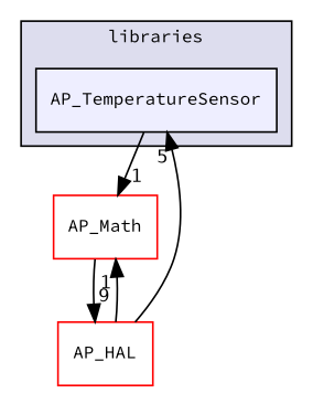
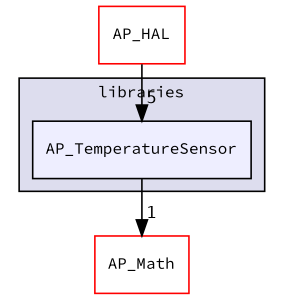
  digraph {
    compound=true
    fontname="Source Code Pro"
    node [fillcolor=white fontname="Source Code Pro" fontsize=10 shape=box style=filled color=red]
    edge [fontname="Source Code Pro" headlabel=1 labeldistance=1.5 labelfontname=Helvetica labelfontsize=10]
    n1 [fillcolor="#eeeeff" label=AP_TemperatureSensor pencolor=black color=""]
    n2 [label=AP_Math]
    n3 [label=AP_HAL]
    subgraph cluster_1 {
      bgcolor="#ddddee"
      fontsize=10
      label=libraries
      pencolor=black
      n1
    }
    n1 -> n2
-   n2 -> n3 [headlabel=9]
    n3 -> n1 [headlabel=5]
-   n3 -> n2
  }
